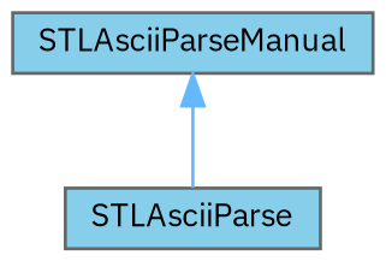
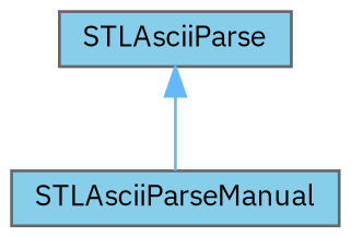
  digraph {
    fontname="IBM Plex Sans"
    node [color=gray40 fillcolor=skyblue fontname="IBM Plex Sans" fontsize=10 shape=box style=filled]
    n1 [fontcolor=black height=0.2 label=STLAsciiParseManual width=0.4]
    n2 [height=0.2 label=STLAsciiParse width=0.4]
-   n1 -> n2 [color=steelblue1 dir=back fontname="IBM Plex Sans" fontsize=10 labelfontname=Helvetica labelfontsize=10 style=solid]
+   n2 -> n1 [color=steelblue1 dir=back fontname="IBM Plex Sans" fontsize=10 labelfontname=Helvetica labelfontsize=10 style=solid]
  }
